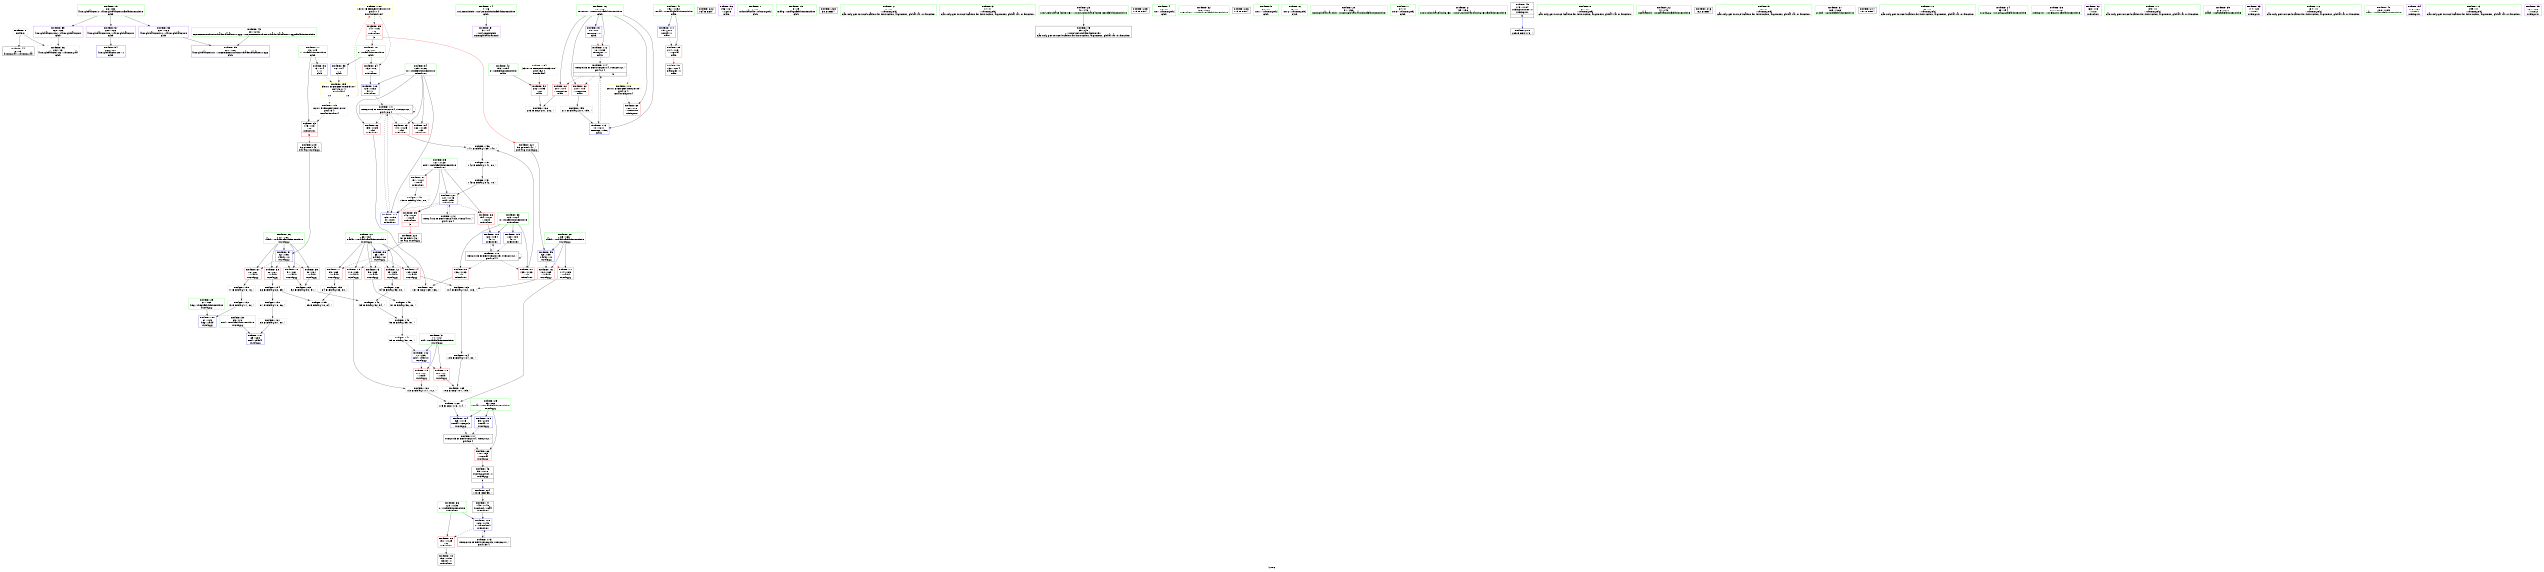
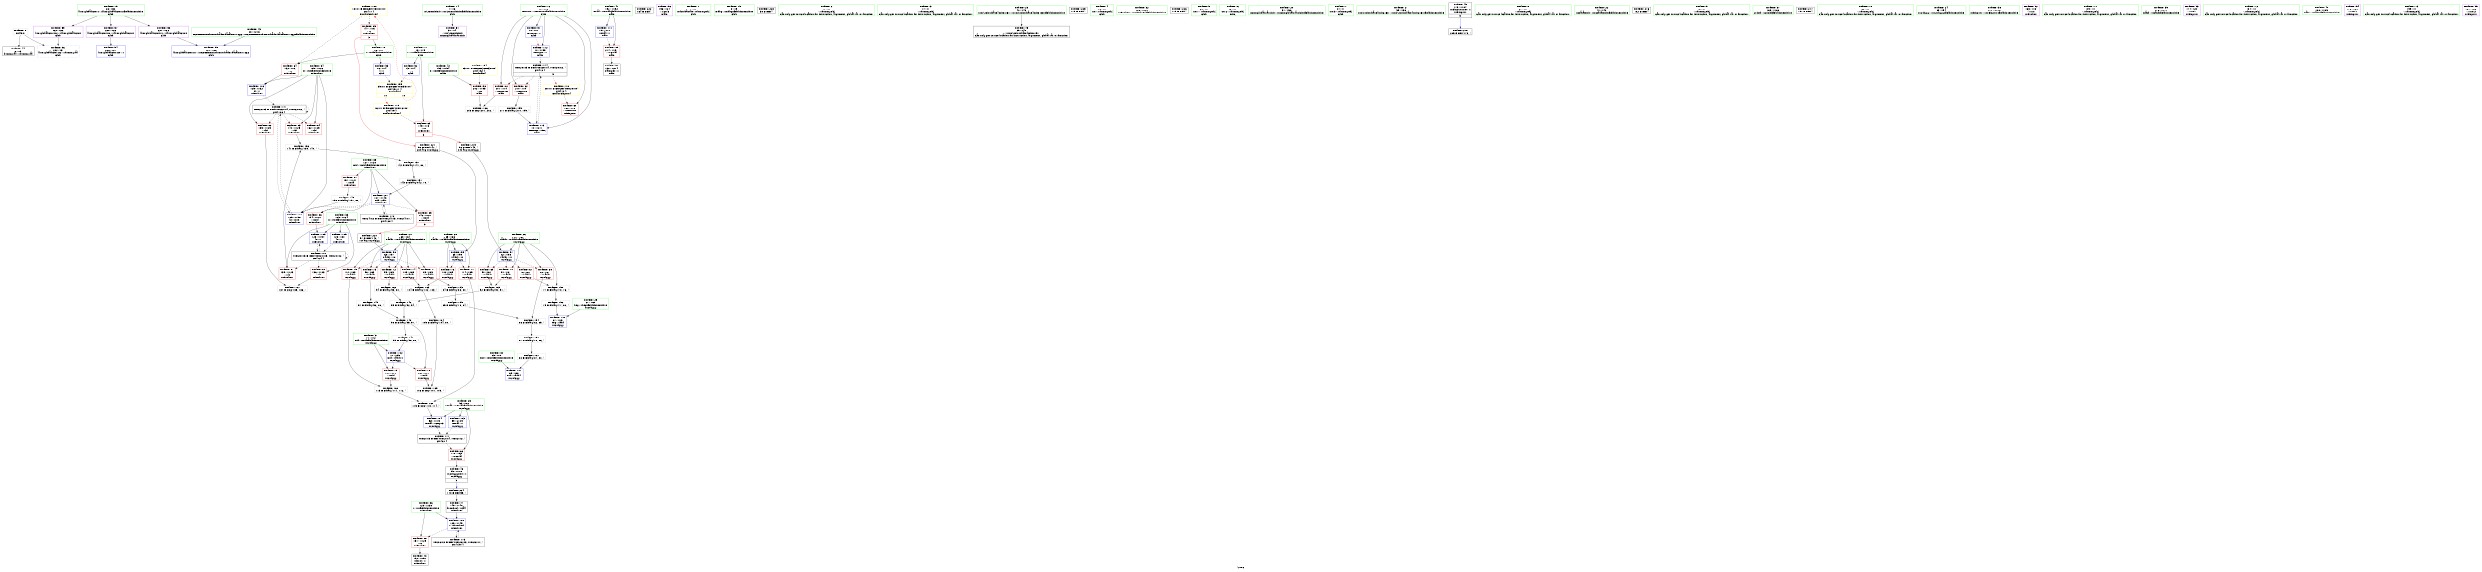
  digraph {
    label=SVFG
    node [color=green shape=record]
    edge [style=solid]
    n1 [color=grey label="{NodeID: 0\nNullPtr}"]
    n2 [color=black label="{NodeID: 44\n2\<--3\ndummyVal\<--dummyVal\n}"]
    n3 [color=blue label="{NodeID: 96\n222\<--3\nllvm.global_ctors_2\<--dummyVal\nGlob }" style=dotted]
    n4 [color=yellow label="{NodeID: 180\n18V_1 = ENCHI(MR_18V_0)\npts\{17 \}\nFun[_Z5solvev]}" style=double]
    n5 [color=red label="{NodeID: 64\n132\<--16\n\<--t\n_Z5solvev\n}"]
    n6 [color=red label="{NodeID: 65\n147\<--16\n\<--t\n_Z5solvev\n|{<s0>3}}"]
    n7 [color=blue label="{NodeID: 106\n125\<--132\nhi\<--\n_Z5solvev\n}"]
    n8 [color=black label="{NodeID: 221\n58 = PHI(147, )\n2nd arg _Z2okyyy }"]
    n9 [label="{NodeID: 18\n16\<--17\nt\<--t_field_insensitive\nGlob }"]
    n10 [color=black label="{NodeID: 171\nMR_22V_3 = PHI(MR_22V_4, MR_22V_2, )\npts\{126 \}\n}"]
    n11 [color=blue label="{NodeID: 99\n65\<--58\nt.addr\<--t\n_Z2okyyy\n}"]
    n12 [color=blue label="{NodeID: 97\n61\<--56\nr.addr\<--r\n_Z2okyyy\n}"]
    n13 [color=red label="{NodeID: 67\n76\<--61\n\<--r.addr\n_Z2okyyy\n}"]
    n14 [color=red label="{NodeID: 68\n82\<--61\n\<--r.addr\n_Z2okyyy\n}"]
    n15 [color=red label="{NodeID: 69\n90\<--61\n\<--r.addr\n_Z2okyyy\n}"]
    n16 [color=red label="{NodeID: 70\n91\<--61\n\<--r.addr\n_Z2okyyy\n}"]
    n17 [color=grey label="{NodeID: 158\n77 = Binary(78, 76, )\n}"]
    n18 [color=grey label="{NodeID: 154\n86 = Binary(82, 85, )\n}"]
    n19 [color=grey label="{NodeID: 165\n92 = Binary(90, 91, )\n}"]
    n20 [color=grey label="{NodeID: 152\n79 = Binary(77, 80, )\n}"]
    n21 [color=grey label="{NodeID: 150\n87 = Binary(78, 86, )\n}"]
    n22 [color=grey label="{NodeID: 146\n95 = Binary(92, 94, )\n}"]
    n23 [label="{NodeID: 14\n4\<--6\n_ZStL8__ioinit\<--_ZStL8__ioinit_field_insensitive\nGlob }"]
    n24 [color=purple label="{NodeID: 51\n37\<--4\n\<--_ZStL8__ioinit\n__cxx_global_var_init\n}"]
    n25 [color=yellow label="{NodeID: 194\n33V_1 = ENCHI(MR_33V_0)\npts\{194 \}\nFun[main]}" style=double]
    n26 [color=red label="{NodeID: 90\n202\<--193\n\<--T\nmain\n}"]
    n27 [color=grey label="{NodeID: 166\n203 = cmp(201, 202, )\n}"]
    n28 [color=blue label="{NodeID: 111\n191\<--11\nretval\<--\nmain\n}"]
    n29 [color=red label="{NodeID: 89\n214\<--191\n\<--retval\nmain\n}"]
    n30 [color=black label="{NodeID: 50\n190\<--214\nmain_ret\<--\nmain\n}"]
    n31 [label="{NodeID: 28\n65\<--66\nt.addr\<--t.addr_field_insensitive\n_Z2okyyy\n}"]
    n32 [color=red label="{NodeID: 76\n102\<--65\n\<--t.addr\n_Z2okyyy\n}"]
    n33 [color=red label="{NodeID: 77\n114\<--65\n\<--t.addr\n_Z2okyyy\n}"]
    n34 [color=grey label="{NodeID: 163\n104 = Binary(102, 103, )\n}"]
    n35 [color=grey label="{NodeID: 168\n115 = cmp(113, 114, )\n}"]
    n36 [color=grey label="{NodeID: 164\n105 = Binary(104, 80, )\n}"]
    n37 [color=blue label="{NodeID: 104\n59\<--115\nretval\<--cmp13\n_Z2okyyy\n}"]
    n38 [label="{NodeID: 42\n193\<--194\nT\<--T_field_insensitive\nmain\n}"]
    n39 [color=black label="{NodeID: 222\n164 = PHI()\n}"]
    n40 [color=purple label="{NodeID: 56\n196\<--24\n\<--.str.3\nmain\n}"]
    n41 [color=grey label="{NodeID: 153\n84 = Binary(83, 80, )\n}"]
    n42 [color=grey label="{NodeID: 155\n85 = Binary(78, 84, )\n}"]
    n43 [color=grey label="{NodeID: 148\n98 = Binary(95, 97, )\n}"]
    n44 [color=grey label="{NodeID: 167\n137 = cmp(135, 136, )\n}"]
    n45 [color=red label="{NodeID: 84\n162\<--125\n\<--hi\n_Z5solvev\n}"]
    n46 [label="{NodeID: 1\n7\<--1\n__dso_handle\<--dummyObj\nGlob }"]
    n47 [color=blue label="{NodeID: 98\n63\<--57\nn.addr\<--n\n_Z2okyyy\n}"]
    n48 [color=red label="{NodeID: 71\n83\<--63\n\<--n.addr\n_Z2okyyy\n}"]
    n49 [color=red label="{NodeID: 72\n93\<--63\n\<--n.addr\n_Z2okyyy\n}"]
    n50 [color=red label="{NodeID: 73\n96\<--63\n\<--n.addr\n_Z2okyyy\n}"]
    n51 [color=red label="{NodeID: 74\n103\<--63\n\<--n.addr\n_Z2okyyy\n}"]
    n52 [color=red label="{NodeID: 75\n112\<--63\n\<--n.addr\n_Z2okyyy\n}"]
    n53 [color=grey label="{NodeID: 162\n94 = Binary(93, 80, )\n}"]
    n54 [color=grey label="{NodeID: 149\n97 = Binary(96, 80, )\n}"]
    n55 [color=grey label="{NodeID: 160\n113 = Binary(111, 112, )\n}"]
    n56 [label="{NodeID: 15\n8\<--9\nmdbg\<--mdbg_field_insensitive\nGlob }"]
    n57 [color=yellow label="{NodeID: 195\n35V_1 = ENCHI(MR_35V_0)\npts\{15 17 \}\nFun[main]|{<s0>10|<s1>10}}" style=double]
    n58 [color=yellow label="{NodeID: 179\n16V_1 = ENCHI(MR_16V_0)\npts\{15 \}\nFun[_Z5solvev]}" style=double]
    n59 [color=red label="{NodeID: 63\n145\<--13\n\<--r\n_Z5solvev\n|{<s0>3}}"]
    n60 [color=black label="{NodeID: 219\n56 = PHI(145, )\n0th arg _Z2okyyy }"]
    n61 [color=blue label="{NodeID: 112\n10\<--199\ntestnum\<--\nmain\n}"]
    n62 [color=black label="{NodeID: 174\nMR_28V_3 = PHI(MR_28V_4, MR_28V_2, )\npts\{12 \}\n|{|<s3>9}}"]
    n63 [color=red label="{NodeID: 61\n201\<--10\n\<--testnum\nmain\n}"]
    n64 [color=red label="{NodeID: 62\n210\<--10\n\<--testnum\nmain\n}"]
    n65 [color=blue label="{NodeID: 113\n10\<--211\ntestnum\<--inc\nmain\n}"]
    n66 [color=yellow label="{NodeID: 178\n28V_1 = ENCHI(MR_28V_0)\npts\{12 \}\nFun[_Z5inputv]}" style=double]
    n67 [color=grey label="{NodeID: 159\n211 = Binary(210, 199, )\n}"]
    n68 [color=red label="{NodeID: 60\n180\<--10\n\<--testnum\n_Z5inputv\n}"]
    n69 [label="{NodeID: 29\n67\<--68\nbeg\<--beg_field_insensitive\n_Z2okyyy\n}"]
    n70 [color=blue label="{NodeID: 100\n67\<--79\nbeg\<--add\n_Z2okyyy\n}"]
    n71 [label="{NodeID: 43\n28\<--216\n_GLOBAL__sub_I_rudradevbasak_0_1.cpp\<--_GLOBAL__sub_I_rudradevbasak_0_1.cpp_field_insensitive\n}"]
    n72 [color=blue label="{NodeID: 95\n221\<--28\nllvm.global_ctors_1\<--_GLOBAL__sub_I_rudradevbasak_0_1.cpp\nGlob }"]
    n73 [color=black label="{NodeID: 223\n38 = PHI()\n}"]
    n74 [color=purple label="{NodeID: 57\n220\<--26\nllvm.global_ctors_0\<--llvm.global_ctors\nGlob }"]
    n75 [color=blue label="{NodeID: 94\n220\<--27\nllvm.global_ctors_0\<--\nGlob }"]
    n76 [color=grey label="{NodeID: 161\n88 = Binary(87, 80, )\n}"]
    n77 [color=blue label="{NodeID: 101\n69\<--88\nend\<--add4\n_Z2okyyy\n}"]
    n78 [color=black label="{NodeID: 177\nMR_2V_3 = PHI(MR_2V_4, MR_2V_2, )\npts\{60 \}\n}"]
    n79 [color=red label="{NodeID: 66\n118\<--59\n\<--retval\n_Z2okyyy\n}"]
    n80 [color=red label="{NodeID: 85\n146\<--127\n\<--mid\n_Z5solvev\n|{<s0>3}}"]
    n81 [color=black label="{NodeID: 220\n57 = PHI(146, )\n1st arg _Z2okyyy }"]
    n82 [label="{NodeID: 2\n11\<--1\n\<--dummyObj\nCan only get source location for instruction, argument, global var or function.}"]
    n83 [label="{NodeID: 16\n10\<--12\ntestnum\<--testnum_field_insensitive\nGlob }"]
    n84 [color=blue label="{NodeID: 91\n10\<--11\ntestnum\<--\nGlob }"]
    n85 [label="{NodeID: 30\n69\<--70\nend\<--end_field_insensitive\n_Z2okyyy\n}"]
    n86 [color=black label="{NodeID: 224\n148 = PHI(55, )\n}"]
    n87 [color=black label="{NodeID: 47\n149\<--148\nfrombool\<--call\n_Z5solvev\n}"]
    n88 [color=blue label="{NodeID: 108\n129\<--149\nz\<--frombool\n_Z5solvev\n}"]
    n89 [color=red label="{NodeID: 88\n151\<--129\n\<--z\n_Z5solvev\n}"]
    n90 [color=black label="{NodeID: 173\nMR_26V_2 = PHI(MR_26V_3, MR_26V_1, )\npts\{130 \}\n}"]
    n91 [color=purple label="{NodeID: 58\n221\<--26\nllvm.global_ctors_1\<--llvm.global_ctors\nGlob }"]
    n92 [color=grey label="{NodeID: 169\n106 = cmp(101, 105, )\n}"]
    n93 [color=red label="{NodeID: 86\n154\<--127\n\<--mid\n_Z5solvev\n}"]
    n94 [color=blue label="{NodeID: 109\n123\<--154\nlo\<--\n_Z5solvev\n}"]
    n95 [color=black label="{NodeID: 170\nMR_20V_3 = PHI(MR_20V_5, MR_20V_2, )\npts\{124 \}\n}"]
    n96 [color=red label="{NodeID: 80\n136\<--123\n\<--lo\n_Z5solvev\n}"]
    n97 [color=red label="{NodeID: 81\n139\<--123\n\<--lo\n_Z5solvev\n}"]
    n98 [label="{NodeID: 3\n14\<--1\n\<--dummyObj\nCan only get source location for instruction, argument, global var or function.}"]
    n99 [label="{NodeID: 17\n13\<--15\nr\<--r_field_insensitive\nGlob }"]
    n100 [color=blue label="{NodeID: 92\n13\<--14\nr\<--\nGlob }"]
    n101 [label="{NodeID: 31\n71\<--72\nmid\<--mid_field_insensitive\n_Z2okyyy\n}"]
    n102 [color=red label="{NodeID: 78\n101\<--71\n\<--mid\n_Z2okyyy\n}"]
    n103 [color=red label="{NodeID: 79\n111\<--71\n\<--mid\n_Z2okyyy\n}"]
    n104 [color=blue label="{NodeID: 102\n71\<--99\nmid\<--add10\n_Z2okyyy\n}"]
    n105 [color=black label="{NodeID: 45\n39\<--40\n\<--_ZNSt8ios_base4InitD1Ev\nCan only get source location for instruction, argument, global var or function.}"]
    n106 [color=black label="{NodeID: 225\n175 = PHI()\n}"]
    n107 [color=purple label="{NodeID: 59\n222\<--26\nllvm.global_ctors_2\<--llvm.global_ctors\nGlob }"]
    n108 [color=grey label="{NodeID: 156\n141 = Binary(139, 140, )\n}"]
    n109 [color=grey label="{NodeID: 157\n142 = Binary(141, 80, )\n}"]
    n110 [color=grey label="{NodeID: 151\n143 = Binary(842, 78, )\n}"]
    n111 [color=blue label="{NodeID: 107\n127\<--143\nmid\<--div\n_Z5solvev\n}"]
    n112 [color=grey label="{NodeID: 147\n99 = Binary(98, 80, )\n}"]
    n113 [color=red label="{NodeID: 87\n157\<--127\n\<--mid\n_Z5solvev\n}"]
    n114 [color=grey label="{NodeID: 145\n158 = Binary(157, 80, )\n}"]
    n115 [color=blue label="{NodeID: 110\n125\<--158\nhi\<--sub\n_Z5solvev\n}"]
    n116 [label="{NodeID: 4\n18\<--1\n.str\<--dummyObj\nGlob }"]
    n117 [color=blue label="{NodeID: 93\n16\<--14\nt\<--\nGlob }"]
    n118 [label="{NodeID: 32\n120\<--121\n_Z5solvev\<--_Z5solvev_field_insensitive\n}"]
    n119 [color=black label="{NodeID: 46\n55\<--118\n_Z2okyyy_ret\<--\n_Z2okyyy\n|{<s0>3}}"]
    n120 [color=black label="{NodeID: 226\n179 = PHI()\n}"]
    n121 [color=black label="{NodeID: 172\nMR_24V_2 = PHI(MR_24V_3, MR_24V_1, )\npts\{128 \}\n}"]
    n122 [color=red label="{NodeID: 82\n135\<--125\n\<--hi\n_Z5solvev\n}"]
    n123 [color=red label="{NodeID: 83\n140\<--125\n\<--hi\n_Z5solvev\n}"]
    n124 [color=black label="{NodeID: 48\n152\<--151\ntobool\<--\n_Z5solvev\n}"]
    n125 [label="{NodeID: 5\n20\<--1\n.str.1\<--dummyObj\nGlob }"]
    n126 [label="{NodeID: 19\n26\<--30\nllvm.global_ctors\<--llvm.global_ctors_field_insensitive\nGlob }"]
    n127 [label="{NodeID: 33\n123\<--124\nlo\<--lo_field_insensitive\n_Z5solvev\n}"]
    n128 [color=blue label="{NodeID: 105\n123\<--80\nlo\<--\n_Z5solvev\n}"]
-   n129 [label="{NodeID: 6\n22\<--1\n.str.2\<--dummyObj\nGlob }"]
+   n129 [label="{NodeID: 6\n22\<--1\n.str.2\<--dummyObj\nInitC }"]
    n130 [color=blue label="{NodeID: 103\n59\<--109\nretval\<--\n_Z2okyyy\n}"]
    n131 [label="{NodeID: 20\n31\<--32\n__cxx_global_var_init\<--__cxx_global_var_init_field_insensitive\n}"]
    n132 [label="{NodeID: 34\n125\<--126\nhi\<--hi_field_insensitive\n_Z5solvev\n}"]
    n133 [label="{NodeID: 7\n24\<--1\n.str.3\<--dummyObj\nGlob }"]
    n134 [label="{NodeID: 21\n35\<--36\n_ZNSt8ios_base4InitC1Ev\<--_ZNSt8ios_base4InitC1Ev_field_insensitive\n}"]
    n135 [label="{NodeID: 35\n127\<--128\nmid\<--mid_field_insensitive\n_Z5solvev\n}"]
    n136 [color=black label="{NodeID: 49\n173\<--184\n_Z5inputv_ret\<--\n_Z5inputv\n|{<s0>9}}"]
    n137 [color=black label="{NodeID: 218\n205 = PHI(173, )\n}"]
    n138 [label="{NodeID: 8\n27\<--1\n\<--dummyObj\nCan only get source location for instruction, argument, global var or function.}"]
    n139 [label="{NodeID: 22\n41\<--42\n__cxa_atexit\<--__cxa_atexit_field_insensitive\n}"]
    n140 [label="{NodeID: 36\n129\<--130\nz\<--z_field_insensitive\n_Z5solvev\n}"]
    n141 [color=black label="{NodeID: 216\n182 = PHI()\n}"]
    n142 [label="{NodeID: 9\n78\<--1\n\<--dummyObj\nCan only get source location for instruction, argument, global var or function.}"]
    n143 [label="{NodeID: 23\n40\<--46\n_ZNSt8ios_base4InitD1Ev\<--_ZNSt8ios_base4InitD1Ev_field_insensitive\n}"]
    n144 [label="{NodeID: 37\n165\<--166\nprintf\<--printf_field_insensitive\n}"]
    n145 [color=black label="{NodeID: 217\n197 = PHI()\n}"]
    n146 [label="{NodeID: 10\n80\<--1\n\<--dummyObj\nCan only get source location for instruction, argument, global var or function.}"]
    n147 [label="{NodeID: 24\n53\<--54\n_Z2okyyy\<--_Z2okyyy_field_insensitive\n}"]
    n148 [label="{NodeID: 38\n171\<--172\n_Z5inputv\<--_Z5inputv_field_insensitive\n}"]
    n149 [color=purple label="{NodeID: 52\n163\<--18\n\<--.str\n_Z5solvev\n}"]
    n150 [label="{NodeID: 11\n109\<--1\n\<--dummyObj\nCan only get source location for instruction, argument, global var or function.}"]
    n151 [label="{NodeID: 25\n59\<--60\nretval\<--retval_field_insensitive\n_Z2okyyy\n}"]
    n152 [label="{NodeID: 39\n176\<--177\nscanf\<--scanf_field_insensitive\n}"]
    n153 [color=purple label="{NodeID: 53\n174\<--20\n\<--.str.1\n_Z5inputv\n}"]
    n154 [label="{NodeID: 12\n184\<--1\n\<--dummyObj\nCan only get source location for instruction, argument, global var or function.}"]
    n155 [label="{NodeID: 26\n61\<--62\nr.addr\<--r.addr_field_insensitive\n_Z2okyyy\n}"]
    n156 [label="{NodeID: 40\n188\<--189\nmain\<--main_field_insensitive\n}"]
    n157 [color=purple label="{NodeID: 54\n178\<--20\n\<--.str.1\n_Z5inputv\n}"]
    n158 [label="{NodeID: 13\n199\<--1\n\<--dummyObj\nCan only get source location for instruction, argument, global var or function.}"]
    n159 [label="{NodeID: 27\n63\<--64\nn.addr\<--n.addr_field_insensitive\n_Z2okyyy\n}"]
    n160 [label="{NodeID: 41\n191\<--192\nretval\<--retval_field_insensitive\nmain\n}"]
    n161 [color=purple label="{NodeID: 55\n181\<--22\n\<--.str.2\n_Z5inputv\n}"]
    n1 -> n2
    n1 -> n3
    n4 -> n5 [style=dashed]
    n4 -> n6 [style=dashed]
    n5 -> n7
    n6 -> n8 [color=red tailport=s0]
    n6 -> n9
    n7 -> n10 [style=dashed]
    n8 -> n11
    n9 -> n5
    n9 -> n117
    n10 -> n10 [style=dashed]
    n10 -> n45 [style=dashed]
    n10 -> n115 [style=dashed]
    n10 -> n122 [style=dashed]
    n10 -> n123 [style=dashed]
    n11 -> n32 [style=dashed]
-   n11 -> n33 [style=dashed color=red]
+   n11 -> n33 [style=dashed]
    n12 -> n13 [style=dashed]
    n12 -> n14 [style=dashed]
    n12 -> n15 [style=dashed]
    n12 -> n16 [style=dashed]
    n13 -> n17
    n14 -> n18
    n15 -> n19
    n16 -> n19
    n17 -> n20
    n18 -> n21
    n19 -> n22
    n20 -> n70
    n21 -> n76
    n22 -> n43
    n23 -> n24
    n25 -> n26 [style=dashed]
    n26 -> n27
    n28 -> n29 [style=dashed]
-   n29 -> n30 [color=red]
+   n29 -> n30
    n31 -> n11
    n31 -> n32
    n31 -> n33
    n32 -> n34
    n33 -> n35
    n34 -> n36
    n35 -> n37
    n36 -> n92
    n37 -> n78 [style=dashed]
    n38 -> n26
    n41 -> n42
-   n18 -> n42
+   n42 -> n18
    n43 -> n112
    n47 -> n48 [style=dashed]
    n47 -> n49 [style=dashed]
    n47 -> n50 [style=dashed]
    n47 -> n51 [style=dashed]
    n47 -> n52 [style=dashed]
    n48 -> n41
    n49 -> n53
    n50 -> n54
    n51 -> n34
    n52 -> n55
    n53 -> n22
    n54 -> n43
    n55 -> n35
    n57 -> n4 [color=red style=dashed tailport=s1]
    n57 -> n58 [color=red style=dashed tailport=s0]
    n58 -> n59 [style=dashed]
    n59 -> n60 [color=red tailport=s0]
    n60 -> n12
    n61 -> n62 [style=dashed]
    n62 -> n63 [style=dashed]
    n62 -> n64 [style=dashed]
    n62 -> n65 [style=dashed]
    n62 -> n66 [color=red style=dashed tailport=s3]
    n63 -> n27
    n64 -> n67
    n65 -> n62 [style=dashed]
    n66 -> n68 [style=dashed]
    n67 -> n65
    n69 -> n70
    n71 -> n72
    n74 -> n75
    n76 -> n77
    n78 -> n79 [style=dashed]
    n79 -> n119
    n80 -> n81 [color=red tailport=s0]
    n81 -> n47
    n83 -> n61
    n83 -> n63
    n83 -> n64
    n83 -> n65
    n83 -> n68
    n83 -> n84
    n84 -> n61 [color=red style=dashed]
    n85 -> n77
    n86 -> n87
    n87 -> n88
    n88 -> n89 [style=dashed]
    n88 -> n90 [style=dashed]
    n89 -> n124
    n90 -> n88 [style=dashed]
    n91 -> n72
    n93 -> n94
    n94 -> n95 [style=dashed]
    n95 -> n94 [style=dashed]
    n95 -> n95 [style=dashed]
    n95 -> n96 [style=dashed]
    n95 -> n97 [style=dashed]
    n96 -> n44
    n97 -> n108
    n99 -> n59
    n99 -> n100
    n100 -> n57 [style=dashed]
-   n101 -> n102
+   n43 -> n102
    n101 -> n103
    n101 -> n104
    n102 -> n92
    n103 -> n55
    n104 -> n102 [style=dashed]
    n104 -> n103 [style=dashed]
    n107 -> n3
    n108 -> n109
    n109 -> n110
    n110 -> n111
    n111 -> n80 [style=dashed]
    n111 -> n93 [style=dashed]
    n111 -> n115 [style=dashed]
    n111 -> n121 [style=dashed]
    n112 -> n104
    n113 -> n114
    n114 -> n115
    n115 -> n10 [style=dashed]
    n117 -> n57 [style=dashed]
    n119 -> n86 [color=blue tailport=s0]
    n121 -> n111 [style=dashed]
    n122 -> n44
    n123 -> n108
    n126 -> n74
    n126 -> n91
    n126 -> n107
    n127 -> n94
    n127 -> n96
    n127 -> n97
    n127 -> n128
    n128 -> n95 [style=dashed]
    n130 -> n78 [style=dashed]
    n132 -> n7
    n132 -> n45
    n132 -> n115
    n132 -> n122
    n132 -> n123
    n135 -> n80
    n135 -> n93
    n135 -> n111
    n135 -> n113
    n136 -> n137 [color=blue tailport=s0]
    n140 -> n88
    n140 -> n89
    n143 -> n105
    n151 -> n37
    n151 -> n79
    n151 -> n130
    n155 -> n12
-   n155 -> n13
+   n155 -> n17
    n155 -> n14
    n155 -> n15
    n155 -> n16
    n159 -> n47
    n159 -> n48
    n159 -> n49
    n159 -> n50
    n159 -> n51
    n159 -> n52
    n160 -> n28
    n160 -> n29
  }
